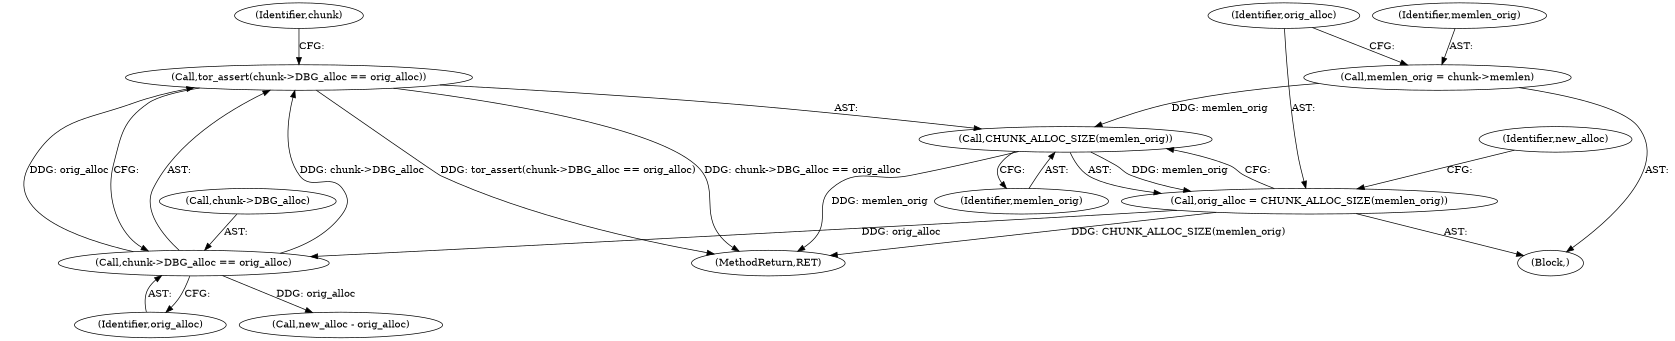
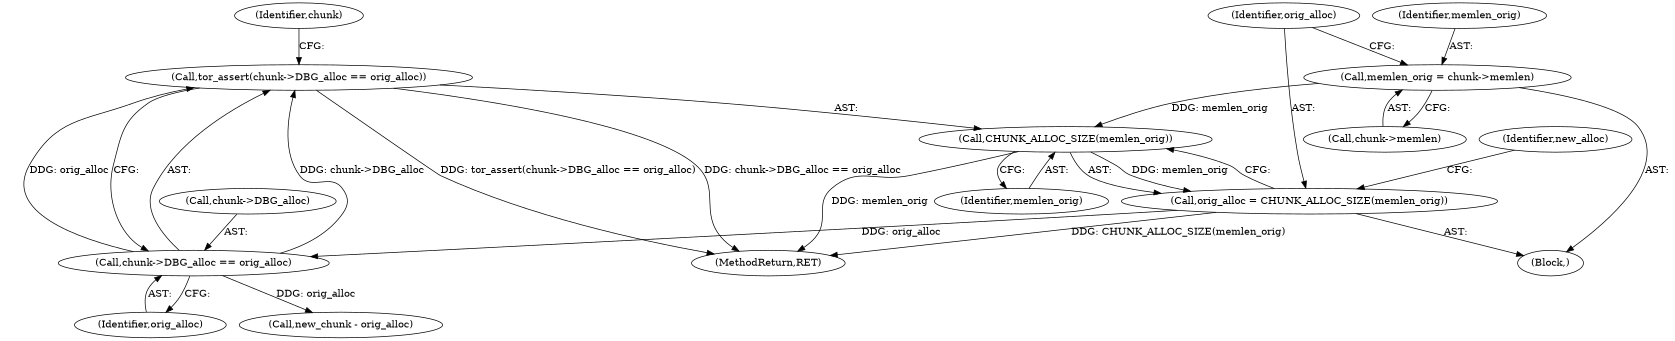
  digraph {
    n1 [label="(Call,tor_assert(chunk->DBG_alloc == orig_alloc))"]
    n2 [label="(Call,chunk->DBG_alloc == orig_alloc)"]
    n3 [label="(MethodReturn,RET)"]
    n4 [label="(Call,CHUNK_ALLOC_SIZE(memlen_orig))"]
    n5 [label="(Identifier,orig_alloc)"]
-   n6 [label="(Call,new_alloc - orig_alloc)"]
+   n6 [label="(Call,new_chunk - orig_alloc)"]
    n7 [label="(Block,)"]
    n8 [label="(Call,orig_alloc = CHUNK_ALLOC_SIZE(memlen_orig))"]
    n9 [label="(Identifier,memlen_orig)"]
    n10 [label="(Call,memlen_orig = chunk->memlen)"]
+   n11 [label="(Call,chunk->memlen)"]
    n12 [label="(Call,chunk->DBG_alloc)"]
    n13 [label="(Identifier,memlen_orig)"]
    n14 [label="(Identifier,chunk)"]
    n15 [label="(Identifier,new_alloc)"]
    n16 [label="(Identifier,orig_alloc)"]
    n1 -> n2 [label="CFG: "]
    n1 -> n3 [label="DDG: tor_assert(chunk->DBG_alloc == orig_alloc)"]
    n1 -> n3 [label="DDG: chunk->DBG_alloc == orig_alloc"]
    n1 -> n4 [label="AST: "]
    n2 -> n1 [label="AST: "]
    n2 -> n1 [label="DDG: chunk->DBG_alloc"]
    n2 -> n1 [label="DDG: orig_alloc"]
    n2 -> n5 [label="CFG: "]
    n2 -> n6 [label="DDG: orig_alloc"]
    n4 -> n3 [label="DDG: memlen_orig"]
    n4 -> n8 [label="AST: "]
    n4 -> n8 [label="DDG: memlen_orig"]
    n4 -> n9 [label="CFG: "]
    n5 -> n2 [label="AST: "]
    n8 -> n2 [label="DDG: orig_alloc"]
    n8 -> n3 [label="DDG: CHUNK_ALLOC_SIZE(memlen_orig)"]
    n8 -> n4 [label="CFG: "]
    n8 -> n7 [label="AST: "]
    n9 -> n4 [label="AST: "]
    n10 -> n4 [label="DDG: memlen_orig"]
    n10 -> n7 [label="AST: "]
+   n10 -> n11 [label="CFG: "]
+   n11 -> n10 [label="AST: "]
    n12 -> n2 [label="AST: "]
    n13 -> n10 [label="AST: "]
    n14 -> n1 [label="CFG: "]
    n15 -> n8 [label="CFG: "]
    n16 -> n8 [label="AST: "]
    n16 -> n10 [label="CFG: "]
  }
